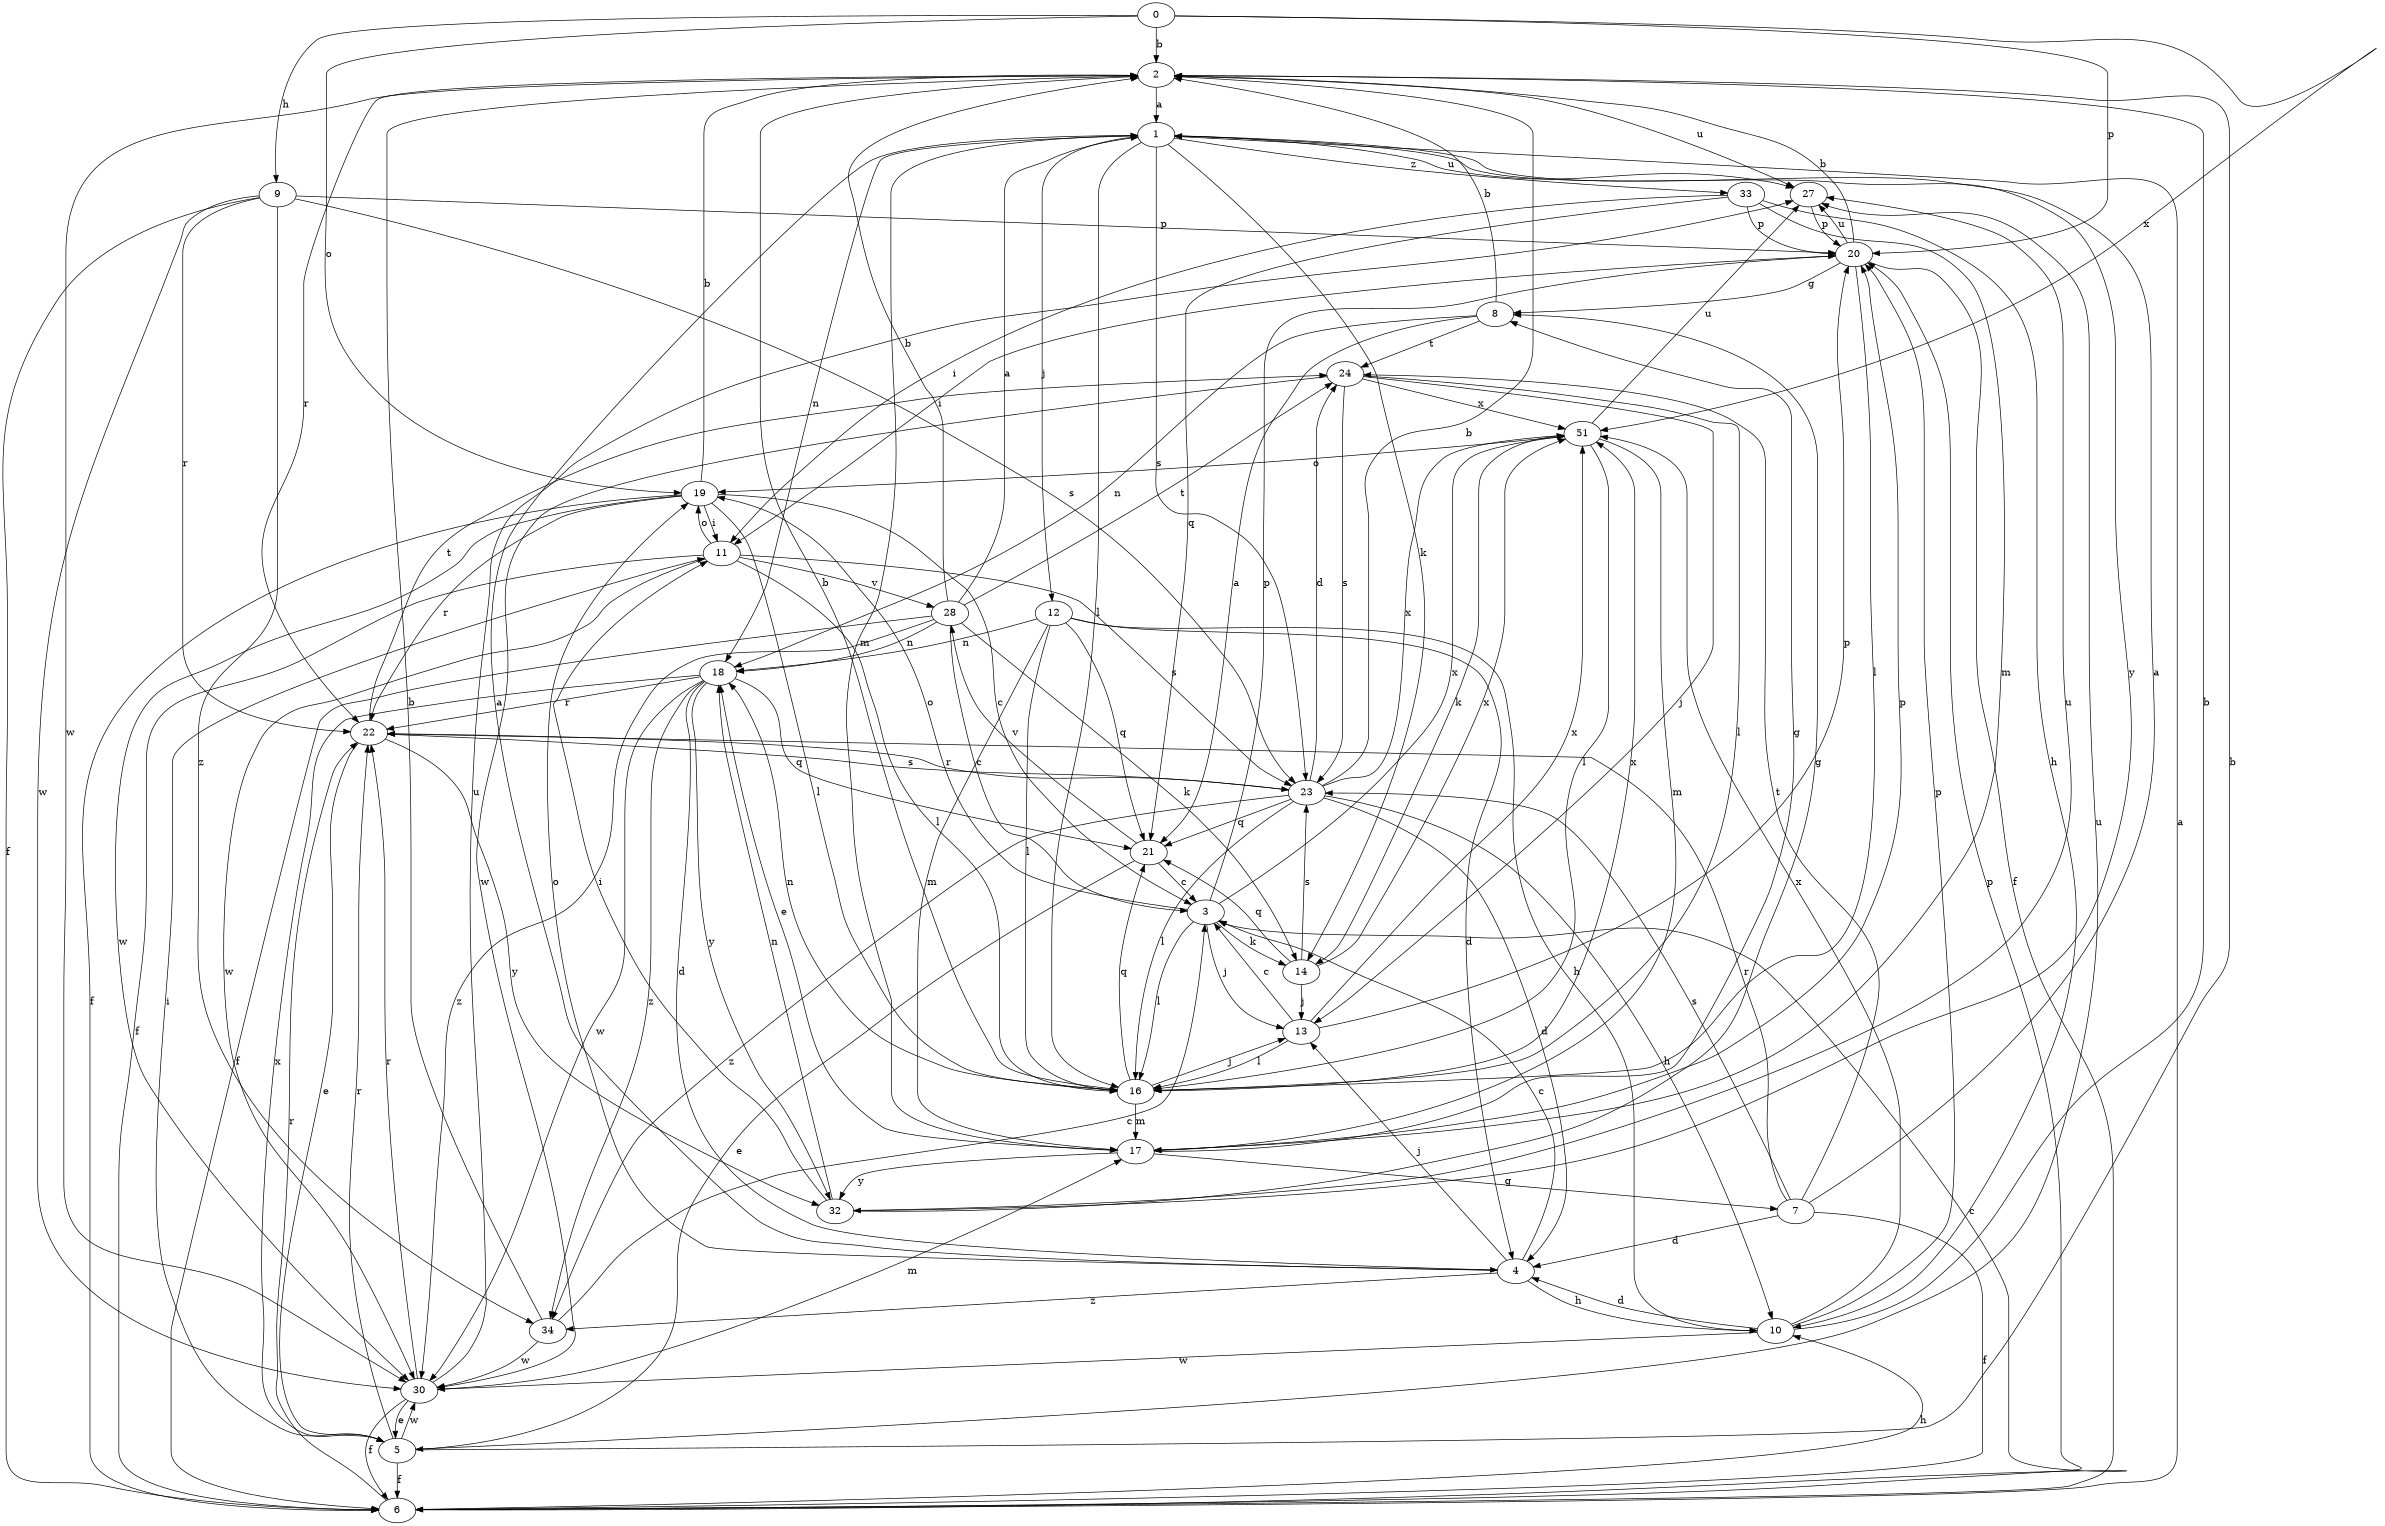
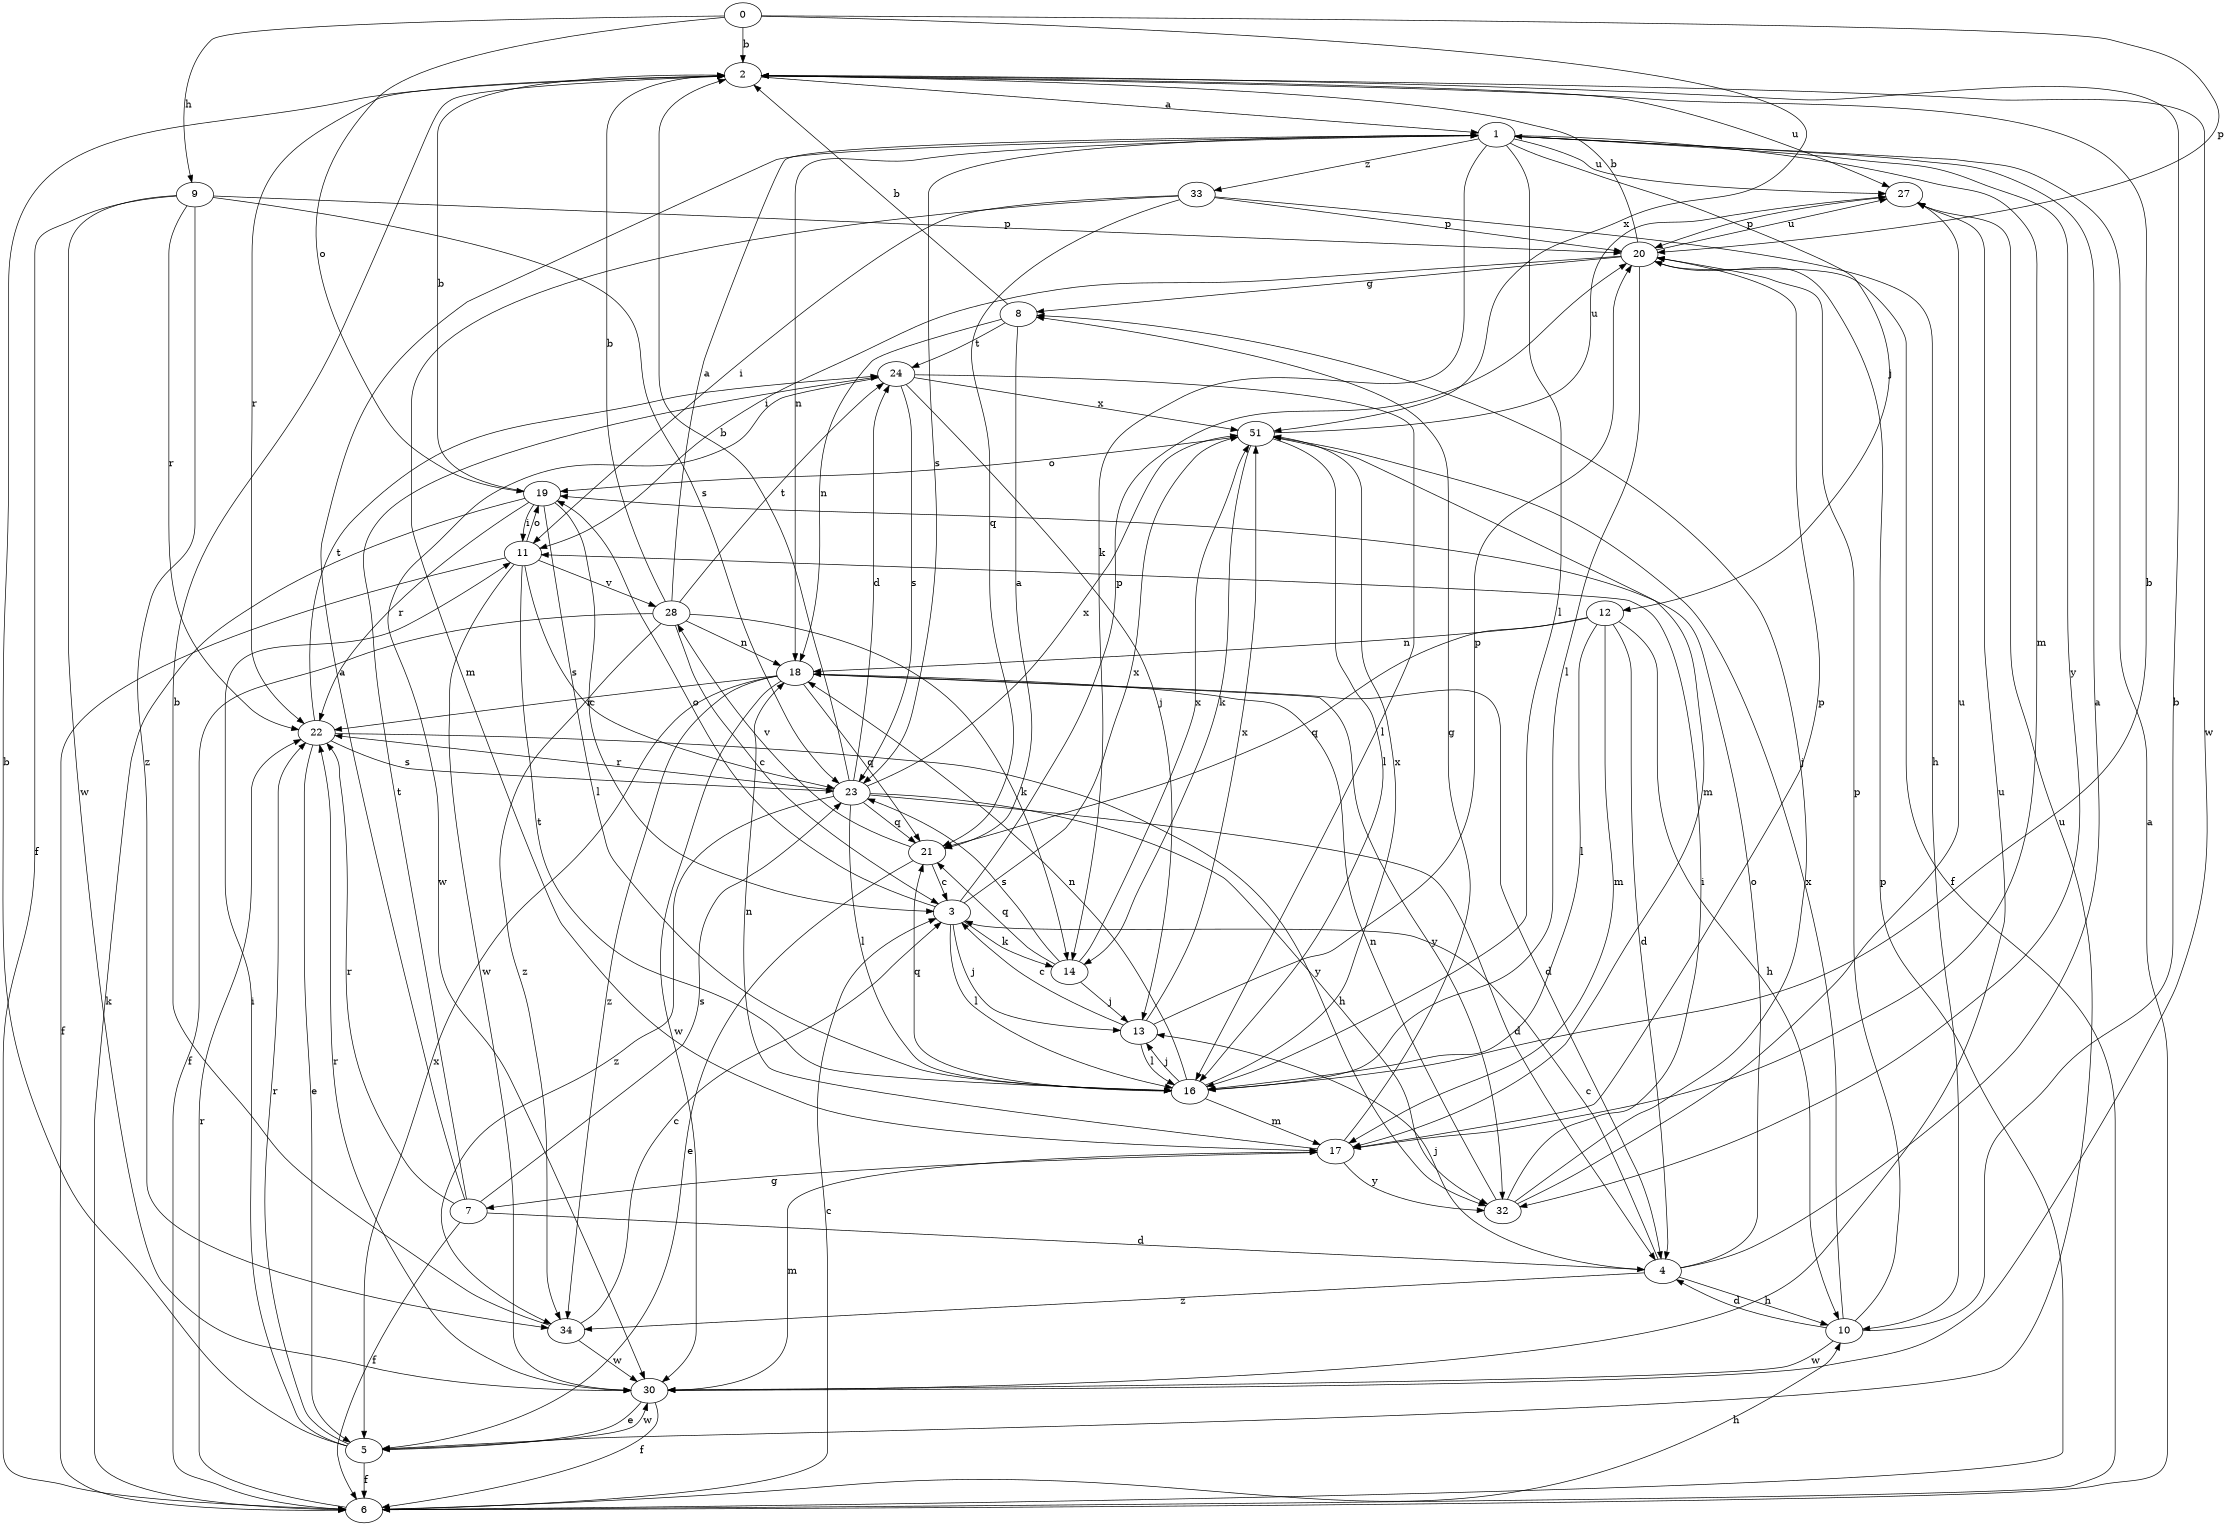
  strict digraph {
    0
    2
    9
    19
    20
    n6 [label=51]
    1
    27
    22
    30
    23
    34
    6
    16
    3
    11
    8
    14
    17
    12
    18
    32
    33
    4
    10
    21
    13
    7
    5
    24
    28
    0 -> 2 [label=b]
    0 -> 9 [label=h]
    0 -> 19 [label=o]
    0 -> 20 [label=p]
    0 -> n6 [label=x]
    2 -> 1 [label=a]
    2 -> 27 [label=u]
    2 -> 22 [label=r]
    2 -> 30 [label=w]
    9 -> 20 [label=p]
    9 -> 22 [label=r]
    9 -> 30 [label=w]
    9 -> 23 [label=s]
    9 -> 34 [label=z]
    9 -> 6 [label=f]
    19 -> 2 [label=b]
    19 -> 22 [label=r]
-   19 -> 30 [label=w]
-   19 -> 6 [label=f]
+   19 -> 6 [label=k]
    19 -> 16 [label=l]
    19 -> 3 [label=c]
    19 -> 11 [label=i]
    20 -> 2 [label=b]
    20 -> 27 [label=u]
    20 -> 6 [label=f]
    20 -> 16 [label=l]
    20 -> 11 [label=i]
    20 -> 8 [label=g]
    n6 -> 19 [label=o]
    n6 -> 27 [label=u]
    n6 -> 16 [label=l]
    n6 -> 14 [label=k]
    n6 -> 17 [label=m]
    1 -> 27 [label=u]
    1 -> 23 [label=s]
    1 -> 16 [label=l]
    1 -> 14 [label=k]
    1 -> 17 [label=m]
    1 -> 12 [label=j]
    1 -> 18 [label=n]
    1 -> 32 [label=y]
    1 -> 33 [label=z]
    27 -> 20 [label=p]
    22 -> 23 [label=s]
    22 -> 32 [label=y]
    22 -> 5 [label=e]
    22 -> 24 [label=t]
    30 -> 27 [label=u]
    30 -> 22 [label=r]
    30 -> 6 [label=f]
    30 -> 17 [label=m]
    30 -> 5 [label=e]
    23 -> 2 [label=b]
    23 -> n6 [label=x]
    23 -> 22 [label=r]
    23 -> 34 [label=z]
    23 -> 16 [label=l]
    23 -> 4 [label=d]
-   23 -> 10 [label=h]
+   23 -> 32 [label=h]
    23 -> 21 [label=q]
    23 -> 24 [label=d]
    34 -> 2 [label=b]
    34 -> 30 [label=w]
    34 -> 3 [label=c]
    6 -> 20 [label=p]
-   6 -> 1 [label=a]
+   1 -> 6 [label=a]
    6 -> 22 [label=r]
    6 -> 3 [label=c]
    6 -> 10 [label=h]
    16 -> 2 [label=b]
    16 -> n6 [label=x]
    16 -> 17 [label=m]
    16 -> 18 [label=n]
    16 -> 21 [label=q]
    16 -> 13 [label=j]
    3 -> 19 [label=o]
    3 -> 20 [label=p]
    3 -> n6 [label=x]
    3 -> 16 [label=l]
    3 -> 14 [label=k]
    3 -> 13 [label=j]
    11 -> 19 [label=o]
    11 -> 30 [label=w]
    11 -> 23 [label=s]
    11 -> 6 [label=f]
-   11 -> 16 [label=l]
+   11 -> 16 [label=t]
    11 -> 28 [label=v]
    8 -> 2 [label=b]
    8 -> 18 [label=n]
    8 -> 21 [label=a]
    8 -> 24 [label=t]
    14 -> n6 [label=x]
    14 -> 23 [label=s]
    14 -> 21 [label=q]
    14 -> 13 [label=j]
    17 -> 20 [label=p]
    17 -> 8 [label=g]
-   17 -> 18 [label=e]
+   17 -> 18 [label=n]
    17 -> 32 [label=y]
    17 -> 7 [label=g]
    12 -> 16 [label=l]
    12 -> 17 [label=m]
    12 -> 18 [label=n]
    12 -> 4 [label=d]
    12 -> 10 [label=h]
    12 -> 21 [label=q]
    18 -> 22 [label=r]
    18 -> 30 [label=w]
    18 -> 34 [label=z]
    18 -> 32 [label=y]
    18 -> 4 [label=d]
    18 -> 21 [label=q]
    18 -> 5 [label=x]
    32 -> 27 [label=u]
    32 -> 11 [label=i]
-   32 -> 8 [label=g]
+   32 -> 8 [label=j]
    32 -> 18 [label=n]
    33 -> 20 [label=p]
    33 -> 11 [label=i]
    33 -> 17 [label=m]
    33 -> 10 [label=h]
    33 -> 21 [label=q]
    4 -> 19 [label=o]
    4 -> 1 [label=a]
    4 -> 34 [label=z]
    4 -> 3 [label=c]
    4 -> 10 [label=h]
    4 -> 13 [label=j]
    10 -> 2 [label=b]
    10 -> 20 [label=p]
    10 -> n6 [label=x]
    10 -> 30 [label=w]
    10 -> 4 [label=d]
    21 -> 3 [label=c]
    21 -> 5 [label=e]
    21 -> 28 [label=v]
    13 -> 20 [label=p]
    13 -> n6 [label=x]
    13 -> 16 [label=l]
    13 -> 3 [label=c]
    7 -> 1 [label=a]
    7 -> 22 [label=r]
    7 -> 23 [label=s]
    7 -> 6 [label=f]
    7 -> 4 [label=d]
    7 -> 24 [label=t]
    5 -> 2 [label=b]
    5 -> 27 [label=u]
    5 -> 22 [label=r]
    5 -> 30 [label=w]
    5 -> 6 [label=f]
    5 -> 11 [label=i]
    24 -> n6 [label=x]
    24 -> 30 [label=w]
    24 -> 23 [label=s]
    24 -> 16 [label=l]
    24 -> 13 [label=j]
    28 -> 2 [label=b]
    28 -> 1 [label=a]
-   28 -> 30 [label=z]
+   28 -> 34 [label=z]
    28 -> 6 [label=f]
    28 -> 3 [label=c]
    28 -> 14 [label=k]
    28 -> 18 [label=n]
    28 -> 24 [label=t]
  }
